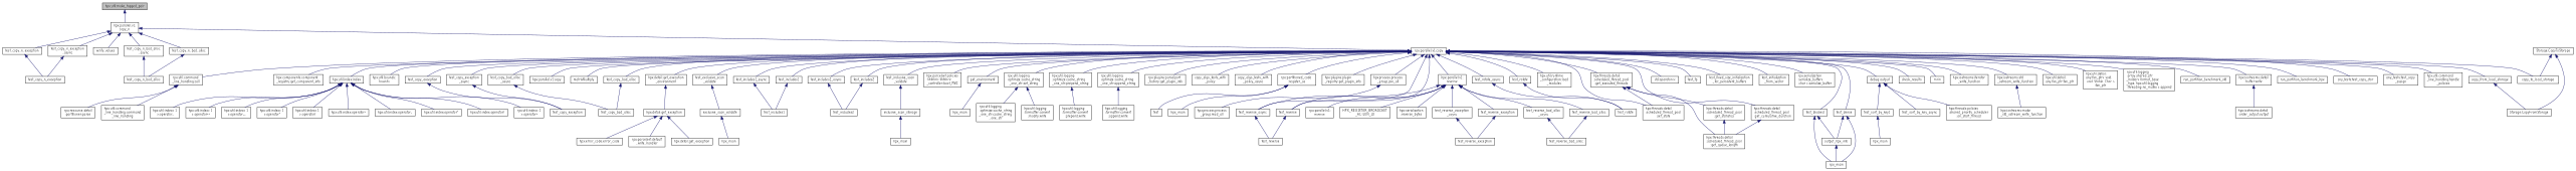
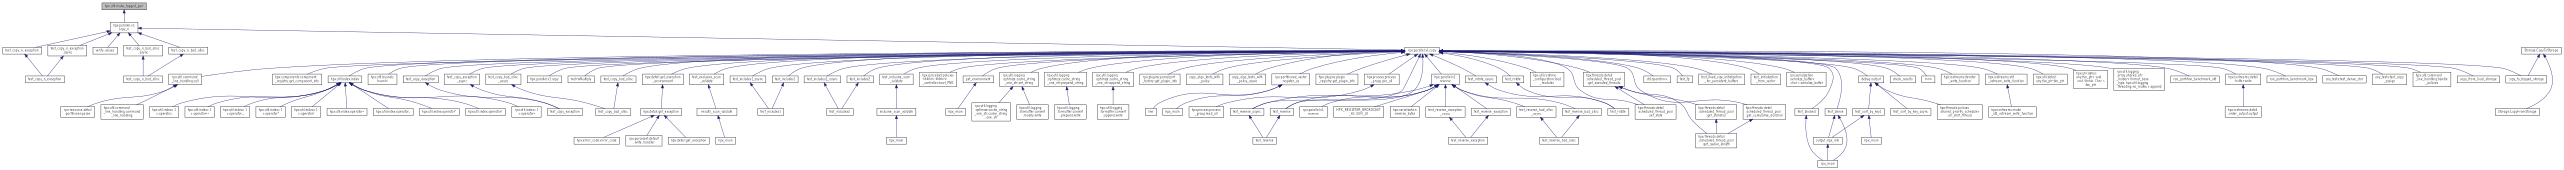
  digraph {
    fontname="Comic Neue"
    rankdir=TB
    node [color=black fillcolor=white fontname="Comic Neue" fontsize=10 shape=record style=filled]
    edge [color=midnightblue dir=back fontname="Comic Neue" fontsize=10 labelfontname=Helvetica labelfontsize=10 style=solid]
    n1 [fillcolor=grey75 fontcolor=black height=0.2 label="hpx::util::make_tagged_pair" width=0.4]
    n2 [height=0.2 label="hpx::parallel::v1::\lcopy_n" width=0.4]
    n3 [height=0.2 label="hpx::parallel::v1::copy" width=0.4]
    n4 [height=0.2 label=test_copy_n_exception width=0.4]
    n5 [height=0.2 label="test_copy_n_exception\l_async" width=0.4]
    n6 [height=0.2 label=test_copy_n_bad_alloc width=0.4]
    n7 [height=0.2 label="test_copy_n_bad_alloc\l_async" width=0.4]
    n8 [height=0.2 label=verify_values width=0.4]
    n9 [height=0.2 label="hpx::util::detail::\lany::fxn_ptr::fxn_ptr" width=0.4]
    n10 [height=0.2 label="hpx::util::detail::\lany::fxn_ptr\< void,\l void, Vtable, Char \>\l::fxn_ptr" width=0.4]
    n11 [height=0.2 label="hpx::util::logging\l::array::shared_ptr\l_holder\< format_base\l_type, hpx::util::logging\l::threading::no_mutex \>::append" width=0.4]
    n12 [height=0.2 label=run_partition_benchmark_std width=0.4]
    n13 [height=0.2 label=run_partition_benchmark_hpx width=0.4]
-   n14 [height=0.2 label="any_tests::test_copy_ctor" width=0.4]
+   n14 [height=0.2 label="any_tests::test_dense_ctor" width=0.4]
    n15 [height=0.2 label="any_tests::test_copy\l_assign" width=0.4]
    n16 [height=0.2 label="hpx::iostreams::detail\l::buffer::write" width=0.4]
    n17 [height=0.2 label="hpx::util::command\l_line_handling::handle\l_policies" width=0.4]
    n18 [height=0.2 label="hpx::util::command\l_line_handling::call" width=0.4]
    n19 [height=0.2 label="hpx::components::component\l_registry::get_component_info" width=0.4]
    n20 [height=0.2 label="hpx::util::index::index" width=0.4]
    n21 [height=0.2 label="hpx::util::bounds::\lbounds" width=0.4]
    n22 [height=0.2 label=test_copy_exception width=0.4]
    n23 [height=0.2 label="test_copy_exception\l_async" width=0.4]
    n24 [height=0.2 label=test_copy_bad_alloc width=0.4]
    n25 [height=0.2 label="test_copy_bad_alloc\l_async" width=0.4]
    n26 [height=0.2 label="hpx::parallel::v1::copy" width=0.4]
    n27 [height=0.2 label=matrixMultiply width=0.4]
    n28 [height=0.2 label="hpx::detail::get_execution\l_environment" width=0.4]
    n29 [height=0.2 label="test_exclusive_scan\l_validate" width=0.4]
    n30 [height=0.2 label=test_includes1 width=0.4]
    n31 [height=0.2 label=test_includes1_async width=0.4]
    n32 [height=0.2 label=test_includes2 width=0.4]
    n33 [height=0.2 label=test_includes2_async width=0.4]
    n34 [height=0.2 label="test_inclusive_scan\l_validate" width=0.4]
    n35 [height=0.2 label=get_environment width=0.4]
    n36 [height=0.2 label="hpx::parcelset::policies\l::libfabric::libfabric\l_controller::boot_PMI" width=0.4]
-   n37 [height=0.2 label=copy_to_local_storage width=0.4]
+   n37 [height=0.2 label=copy_to_tagged_storage width=0.4]
    n38 [height=0.2 label=copy_from_local_storage width=0.4]
    n39 [height=0.2 label="hpx::util::logging\l::optimize::cache_string\l_one_str::set_string" width=0.4]
    n40 [height=0.2 label="hpx::util::logging\l::optimize::cache_string\l_one_str::prepend_string" width=0.4]
    n41 [height=0.2 label="hpx::util::logging\l::optimize::cache_string\l_one_str::append_string" width=0.4]
    n42 [height=0.2 label="hpx::plugins::parcelport\l_factory::get_plugin_info" width=0.4]
    n43 [height=0.2 label="copy_algo_tests_with\l_policy" width=0.4]
    n44 [height=0.2 label="copy_algo_tests_with\l_policy_async" width=0.4]
-   n45 [height=0.2 label="hpx::partitioned_code\l::register_as" width=0.4]
+   n45 [height=0.2 label="hpx::partitioned_vector\l::register_as" width=0.4]
    n46 [height=0.2 label="hpx::plugins::plugin\l_registry::get_plugin_info" width=0.4]
    n47 [height=0.2 label="hpx.process.process\l_group.join_all" width=0.4]
    n48 [height=0.2 label=test_reverse width=0.4]
    n49 [height=0.2 label=test_reverse_async width=0.4]
    n50 [height=0.2 label="hpx::parallel::v1::\lreverse" width=0.4]
    n51 [height=0.2 label=test_rotate width=0.4]
    n52 [height=0.2 label=test_rotate_async width=0.4]
    n53 [height=0.2 label="hpx::util::runtime\l_configuration::load\l_modules" width=0.4]
    n54 [height=0.2 label="hpx::threads::detail\l::scheduled_thread_pool\l::set_state" width=0.4]
    n55 [height=0.2 label="hpx::threads::detail\l::scheduled_thread_pool\l::get_executed_threads" width=0.4]
    n56 [height=0.2 label="hpx::threads::detail\l::scheduled_thread_pool\l::get_cumulative_duration" width=0.4]
    n57 [height=0.2 label="std::operator\<\<" width=0.4]
    n58 [height=0.2 label=test_fp width=0.4]
    n59 [height=0.2 label="test_fixed_size_initialization\l_for_persistent_buffers" width=0.4]
    n60 [height=0.2 label="test_initialization\l_from_vector" width=0.4]
    n61 [height=0.2 label="hpx::serialization\l::serialize_buffer\<\l char \>::serialize_buffer" width=0.4]
    n62 [height=0.2 label="debug::output" width=0.4]
    n63 [height=0.2 label=check_results width=0.4]
    n64 [height=0.2 label=test_dense width=0.4]
    n65 [height=0.2 label=test_blocked width=0.4]
    n66 [height=0.2 label=main width=0.4]
    n67 [height=0.2 label="hpx::iostreams::iterator\l_write_function" width=0.4]
    n68 [height=0.2 label="hpx::iostreams::std\l_ostream_write_function" width=0.4]
    n69 [height=0.2 label=test_copy_n_exception width=0.4]
    n70 [height=0.2 label=test_copy_n_bad_alloc width=0.4]
    n71 [height=0.2 label="hpx::iostreams::detail\l::order_output::output" width=0.4]
    n72 [height=0.2 label="hpx::util::command\l_line_handling::command\l_line_handling" width=0.4]
    n73 [height=0.2 label="hpx::resource::detail\l::partitioner::parse" width=0.4]
    n74 [height=0.2 label="hpx::util::index::operator+" width=0.4]
    n75 [height=0.2 label="hpx::util::index::operator-" width=0.4]
    n76 [height=0.2 label="hpx::util::index::operator*" width=0.4]
    n77 [height=0.2 label="hpx::util::index::operator/" width=0.4]
    n78 [height=0.2 label="hpx::util::index\< 1\l \>::operator+" width=0.4]
    n79 [height=0.2 label="hpx::util::index\< 1\l \>::operator-" width=0.4]
    n80 [height=0.2 label="hpx::util::index\< 1\l \>::operator++" width=0.4]
    n81 [height=0.2 label="hpx::util::index\< 1\l \>::operator--" width=0.4]
    n82 [height=0.2 label="hpx::util::index\< 1\l \>::operator*" width=0.4]
    n83 [height=0.2 label="hpx::util::index\< 1\l \>::operator/" width=0.4]
    n84 [height=0.2 label=test_copy_exception width=0.4]
    n85 [height=0.2 label=test_copy_bad_alloc width=0.4]
    n86 [height=0.2 label="hpx::detail::get_exception" width=0.4]
-   n87 [height=0.2 label=exclusive_scan_validate width=0.4]
+   n87 [height=0.2 label=results_scan_validate width=0.4]
    n88 [height=0.2 label=test_includes1 width=0.4]
    n89 [height=0.2 label=test_includes2 width=0.4]
-   n90 [height=0.2 label=inclusive_scan_storage width=0.4]
+   n90 [height=0.2 label=inclusive_scan_validate width=0.4]
    n91 [height=0.2 label=hpx_main width=0.4]
    n92 [height=0.2 label="Storage::CopyFromStorage" width=0.4]
    n93 [height=0.2 label="hpx::util::logging\l::formatter::convert\l::modify::write" width=0.4]
    n94 [height=0.2 label="hpx::util::logging\l::optimize::cache_string\l_one_str::cache_string\l_one_str" width=0.4]
    n95 [height=0.2 label="hpx::util::logging\l::formatter::convert\l::prepend::write" width=0.4]
    n96 [height=0.2 label="hpx::util::logging\l::formatter::convert\l::append::write" width=0.4]
    n97 [height=0.2 label=hpx_main width=0.4]
-   n98 [height=0.2 label=test width=0.4]
+   n98 [height=0.2 label=line width=0.4]
    n99 [height=0.2 label="hpx.process.process\l_group.read_all" width=0.4]
    n100 [height=0.2 label=test_reverse width=0.4]
    n101 [height=0.2 label="hpx::serialization\l::reverse_bytes" width=0.4]
    n102 [height=0.2 label=test_reverse_exception width=0.4]
    n103 [height=0.2 label="test_reverse_exception\l_async" width=0.4]
    n104 [height=0.2 label=test_reverse_bad_alloc width=0.4]
    n105 [height=0.2 label="test_reverse_bad_alloc\l_async" width=0.4]
    n106 [height=0.2 label="hpx::parallel::v1::\lreverse" width=0.4]
    n107 [height=0.2 label="HPX_REGISTER_BROADCAST\l_ACTION_ID" width=0.4]
    n108 [height=0.2 label=test_rotate width=0.4]
    n109 [height=0.2 label="hpx::threads::detail\l::scheduled_thread_pool\l::get_queue_length" width=0.4]
    n110 [height=0.2 label="hpx::threads::detail\l::scheduled_thread_pool\l::get_statistics" width=0.4]
    n111 [height=0.2 label="hpx::threads::policies\l::shared_priority_scheduler\l::on_start_thread" width=0.4]
    n112 [height=0.2 label=test_sort_by_key1 width=0.4]
    n113 [height=0.2 label=test_sort_by_key_async width=0.4]
    n114 [height=0.2 label=output_hpx_info width=0.4]
    n115 [height=0.2 label=hpx_main width=0.4]
    n116 [height=0.2 label="hpx::iostreams::make\l_std_ostream_write_function" width=0.4]
    n117 [height=0.2 label="hpx::error_code::error_code" width=0.4]
    n118 [height=0.2 label="hpx::parcelset::default\l_write_handler" width=0.4]
    n119 [height=0.2 label="hpx::detail::get_exception" width=0.4]
    n120 [height=0.2 label=hpx_main width=0.4]
    n121 [height=0.2 label=hpx_main width=0.4]
    n122 [height=0.2 label="Storage::CopyToStorage" width=0.4]
    n123 [height=0.2 label=test_reverse_exception width=0.4]
    n124 [height=0.2 label=test_reverse_bad_alloc width=0.4]
    n125 [height=0.2 label=hpx_main width=0.4]
    n1 -> n2
    n2 -> n3
    n2 -> n4
    n2 -> n5
    n2 -> n6
    n2 -> n7
    n2 -> n8
    n3 -> n9
    n3 -> n10
    n3 -> n11
    n3 -> n12
    n3 -> n13
    n3 -> n14
    n3 -> n15
    n3 -> n16
    n3 -> n17
    n3 -> n18
    n3 -> n19
    n3 -> n20
    n3 -> n21
    n3 -> n22
    n3 -> n23
    n3 -> n24
    n3 -> n25
    n3 -> n26
    n3 -> n27
    n3 -> n28
    n3 -> n29
    n3 -> n30
    n3 -> n31
    n3 -> n32
    n3 -> n33
    n3 -> n34
    n3 -> n35
    n3 -> n36
    n3 -> n37
    n3 -> n38
    n3 -> n39
    n3 -> n40
    n3 -> n41
    n3 -> n42
    n3 -> n43
    n3 -> n44
    n3 -> n45
    n3 -> n46
    n3 -> n47
    n3 -> n48
    n3 -> n49
    n3 -> n50
    n3 -> n51
    n3 -> n52
    n3 -> n53
    n3 -> n54
    n3 -> n55
    n3 -> n56
    n3 -> n57
    n3 -> n58
    n3 -> n59
    n3 -> n60
    n3 -> n61
    n3 -> n62
    n3 -> n63
    n3 -> n64
    n3 -> n65
    n3 -> n66
    n3 -> n67
    n3 -> n68
    n4 -> n69
    n5 -> n69
    n6 -> n70
    n7 -> n70
    n16 -> n71
    n18 -> n72
    n18 -> n73
    n20 -> n74
    n20 -> n75
    n20 -> n76
    n20 -> n77
    n20 -> n78
    n20 -> n79
    n20 -> n80
    n20 -> n81
    n20 -> n82
    n20 -> n83
    n22 -> n84
    n23 -> n84
    n24 -> n85
    n25 -> n85
    n28 -> n86
    n29 -> n87
    n30 -> n88
    n31 -> n88
    n32 -> n89
    n33 -> n89
    n34 -> n90
    n35 -> n91
-   n38 -> n92
    n39 -> n93
    n39 -> n94
    n40 -> n95
    n41 -> n96
    n45 -> n97
    n45 -> n98
    n47 -> n99
    n48 -> n100
    n49 -> n100
    n50 -> n48
    n50 -> n49
    n50 -> n101
    n50 -> n102
    n50 -> n103
    n50 -> n104
    n50 -> n105
    n50 -> n106
    n50 -> n107
    n51 -> n108
    n52 -> n108
    n55 -> n54
    n55 -> n109
    n55 -> n110
    n56 -> n109
    n62 -> n111
    n62 -> n112
    n62 -> n113
    n64 -> n114
    n64 -> n115
-   n65 -> n114
+   n112 -> n114
    n65 -> n115
    n68 -> n116
    n86 -> n117
    n86 -> n118
    n86 -> n119
    n87 -> n120
    n90 -> n121
    n102 -> n123
    n103 -> n123
    n104 -> n124
    n105 -> n124
    n110 -> n109
    n112 -> n125
    n114 -> n115
    n122 -> n37
    n122 -> n92
  }
